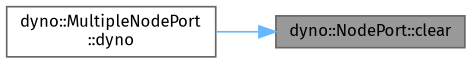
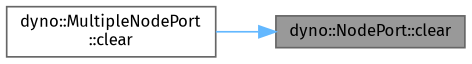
  digraph {
    rankdir=RL
    fontname="Fira Sans"
    node [fontname="Fira Sans" fontsize=10 shape=box style=filled]
    n1 [color=gray40 fillcolor=grey60 fontcolor=black height=0.2 label="dyno::NodePort::clear" width=0.4]
-   n2 [color=grey40 fillcolor=white height=0.2 label="dyno::MultipleNodePort\l::dyno" width=0.4]
+   n2 [color=grey40 fillcolor=white height=0.2 label="dyno::MultipleNodePort\l::clear" width=0.4]
    n1 -> n2 [color=steelblue1 dir=back fontname="Fira Sans" fontsize=10 labelfontname=Helvetica labelfontsize=10 style=solid]
  }
